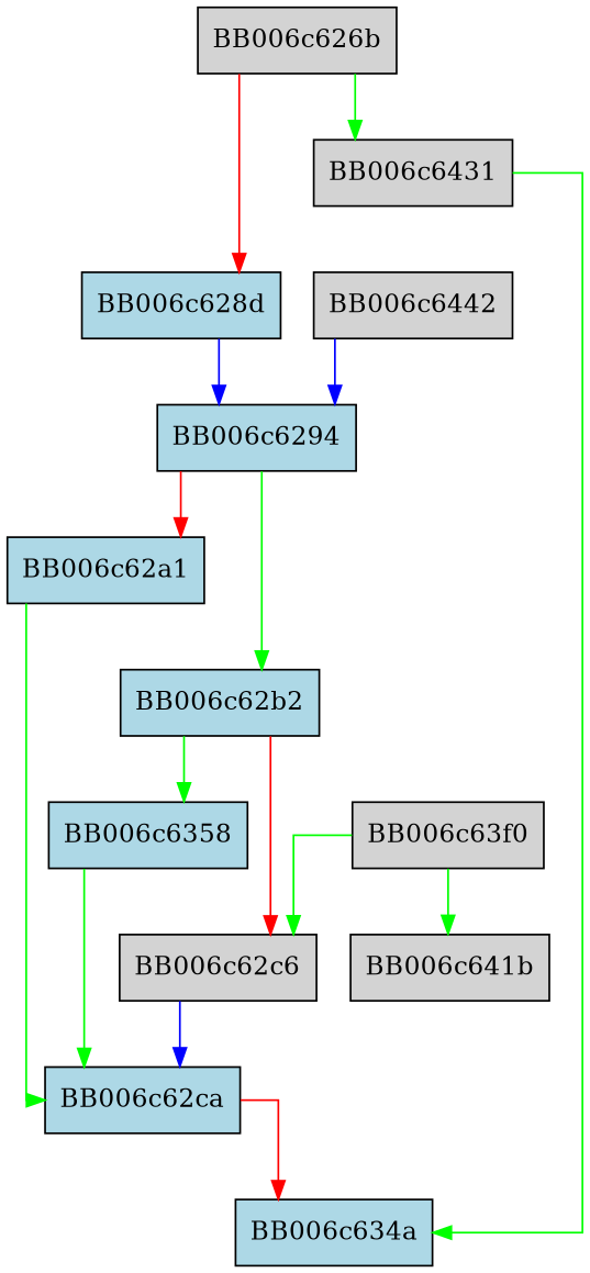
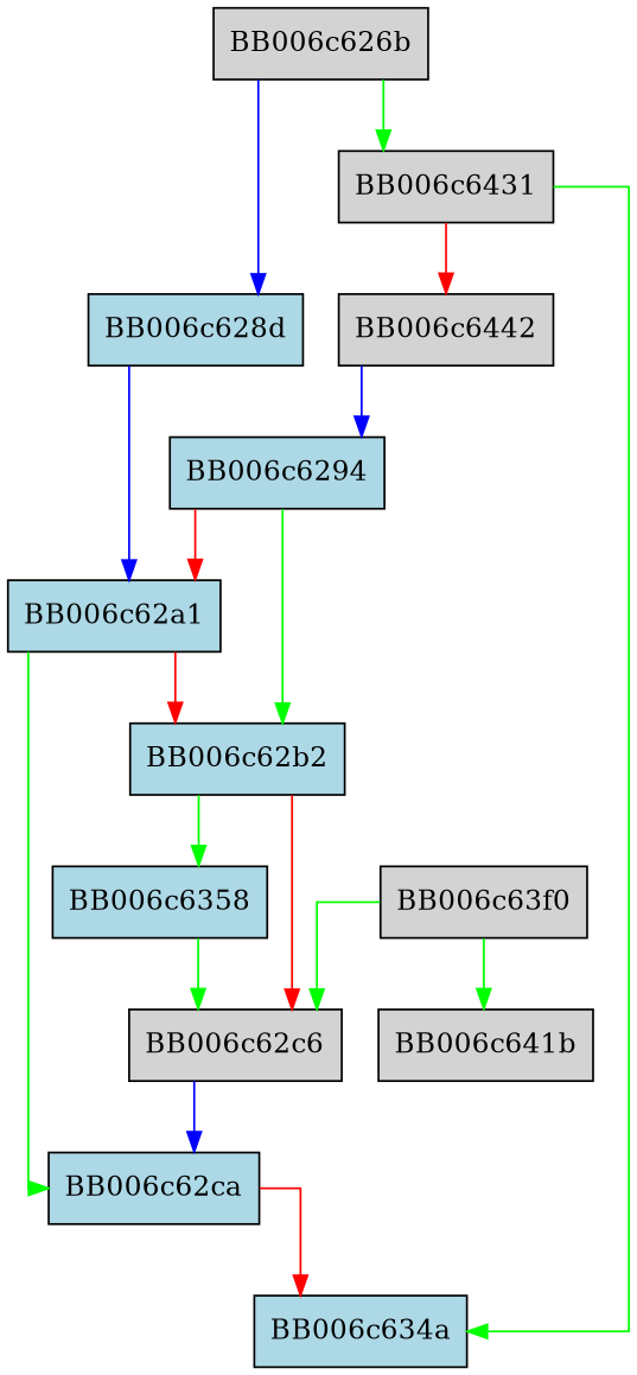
  digraph {
    splines=ortho
    node [fillcolor=lightblue shape=box style=filled]
    edge [color=green]
    BB006c626b [fillcolor=lightgrey]
    BB006c6431 [fillcolor=lightgrey]
    BB006c628d
    BB006c634a
    BB006c6442 [fillcolor=lightgrey]
    BB006c6294
    BB006c62b2
    BB006c62a1
    BB006c6358
    BB006c62c6 [fillcolor=lightgrey]
    BB006c62ca
    BB006c63f0 [fillcolor=lightgrey]
    BB006c641b [fillcolor=lightgrey]
    BB006c626b -> BB006c6431
-   BB006c626b -> BB006c628d [color=red]
+   BB006c626b -> BB006c628d [color=blue]
    BB006c6431 -> BB006c634a
-   BB006c628d -> BB006c6294 [color=blue]
+   BB006c6431 -> BB006c6442 [color=red]
+   BB006c628d -> BB006c62a1 [color=blue]
    BB006c6442 -> BB006c6294 [color=blue]
    BB006c6294 -> BB006c62b2
    BB006c6294 -> BB006c62a1 [color=red]
    BB006c62b2 -> BB006c6358
    BB006c62b2 -> BB006c62c6 [color=red]
+   BB006c62a1 -> BB006c62b2 [color=red]
    BB006c62a1 -> BB006c62ca
-   BB006c6358 -> BB006c62ca
+   BB006c6358 -> BB006c62c6
    BB006c62c6 -> BB006c62ca [color=blue]
    BB006c62ca -> BB006c634a [color=red]
    BB006c63f0 -> BB006c62c6
    BB006c63f0 -> BB006c641b
  }
